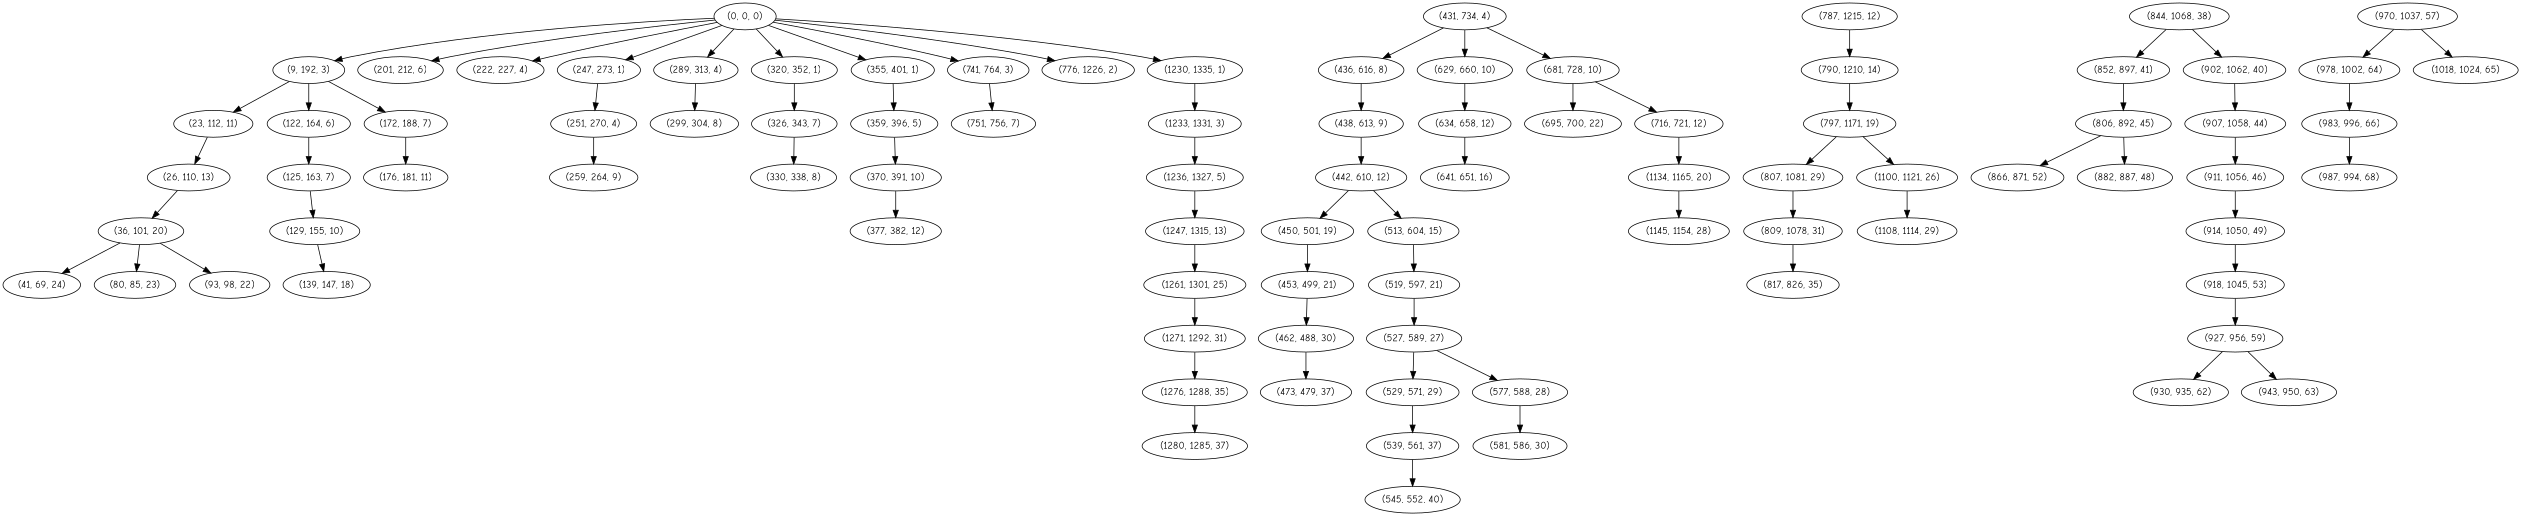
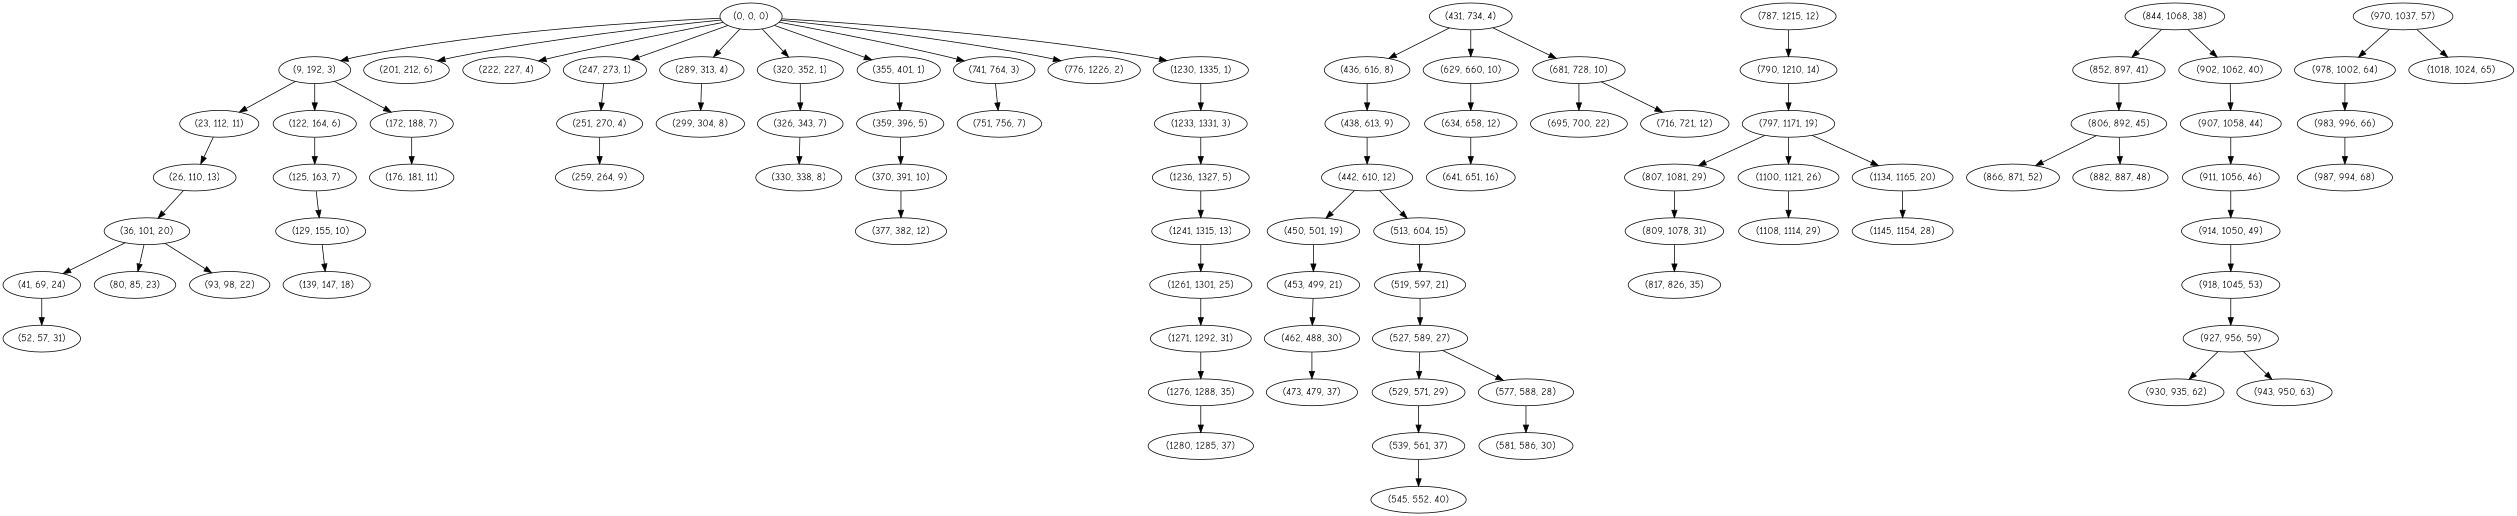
  digraph {
    fontname="Comic Neue"
    node [fontname="Comic Neue"]
    edge [fontname="Comic Neue"]
    "(0, 0, 0)"
    "(9, 192, 3)"
    "(201, 212, 6)"
    "(222, 227, 4)"
    "(247, 273, 1)"
    "(289, 313, 4)"
    "(320, 352, 1)"
    "(355, 401, 1)"
    "(741, 764, 3)"
    "(776, 1226, 2)"
    "(1230, 1335, 1)"
    "(23, 112, 11)"
    "(122, 164, 6)"
    "(172, 188, 7)"
    "(251, 270, 4)"
    "(299, 304, 8)"
    "(326, 343, 7)"
    "(359, 396, 5)"
    "(751, 756, 7)"
    "(1233, 1331, 3)"
    "(26, 110, 13)"
    "(125, 163, 7)"
    "(176, 181, 11)"
    "(36, 101, 20)"
    "(41, 69, 24)"
    "(80, 85, 23)"
    "(93, 98, 22)"
+   "(52, 57, 31)"
    "(129, 155, 10)"
    "(139, 147, 18)"
    "(259, 264, 9)"
    "(330, 338, 8)"
    "(370, 391, 10)"
    "(377, 382, 12)"
    "(431, 734, 4)"
    "(436, 616, 8)"
    "(629, 660, 10)"
    "(681, 728, 10)"
    "(438, 613, 9)"
    "(634, 658, 12)"
    "(695, 700, 22)"
    "(716, 721, 12)"
    "(442, 610, 12)"
    "(450, 501, 19)"
    "(513, 604, 15)"
    "(453, 499, 21)"
    "(519, 597, 21)"
    "(462, 488, 30)"
    "(473, 479, 37)"
    "(527, 589, 27)"
    "(529, 571, 29)"
    "(577, 588, 28)"
    "(539, 561, 37)"
    "(581, 586, 30)"
    "(545, 552, 40)"
    "(641, 651, 16)"
    "(787, 1215, 12)"
    "(790, 1210, 14)"
    "(797, 1171, 19)"
    "(807, 1081, 29)"
    "(1100, 1121, 26)"
    "(1134, 1165, 20)"
    "(809, 1078, 31)"
    "(1108, 1114, 29)"
    "(1145, 1154, 28)"
    "(817, 826, 35)"
    "(844, 1068, 38)"
    "(852, 897, 41)"
    "(902, 1062, 40)"
    n70 [label="(806, 892, 45)"]
    "(907, 1058, 44)"
    "(866, 871, 52)"
    "(882, 887, 48)"
    "(911, 1056, 46)"
    "(914, 1050, 49)"
    "(918, 1045, 53)"
    "(927, 956, 59)"
    "(930, 935, 62)"
    "(943, 950, 63)"
    "(970, 1037, 57)"
    "(978, 1002, 64)"
    "(1018, 1024, 65)"
    "(983, 996, 66)"
    "(987, 994, 68)"
    "(1236, 1327, 5)"
-   "(1247, 1315, 13)"
+   "(1247, 1315, 13)" [label="(1241, 1315, 13)"]
    "(1261, 1301, 25)"
    "(1271, 1292, 31)"
    "(1276, 1288, 35)"
    "(1280, 1285, 37)"
    "(0, 0, 0)" -> "(9, 192, 3)"
    "(0, 0, 0)" -> "(201, 212, 6)"
    "(0, 0, 0)" -> "(222, 227, 4)"
    "(0, 0, 0)" -> "(247, 273, 1)"
    "(0, 0, 0)" -> "(289, 313, 4)"
    "(0, 0, 0)" -> "(320, 352, 1)"
    "(0, 0, 0)" -> "(355, 401, 1)"
    "(0, 0, 0)" -> "(741, 764, 3)"
    "(0, 0, 0)" -> "(776, 1226, 2)"
    "(0, 0, 0)" -> "(1230, 1335, 1)"
    "(9, 192, 3)" -> "(23, 112, 11)"
    "(9, 192, 3)" -> "(122, 164, 6)"
    "(9, 192, 3)" -> "(172, 188, 7)"
    "(247, 273, 1)" -> "(251, 270, 4)"
    "(289, 313, 4)" -> "(299, 304, 8)"
    "(320, 352, 1)" -> "(326, 343, 7)"
    "(355, 401, 1)" -> "(359, 396, 5)"
    "(741, 764, 3)" -> "(751, 756, 7)"
    "(1230, 1335, 1)" -> "(1233, 1331, 3)"
    "(23, 112, 11)" -> "(26, 110, 13)"
    "(122, 164, 6)" -> "(125, 163, 7)"
    "(172, 188, 7)" -> "(176, 181, 11)"
    "(251, 270, 4)" -> "(259, 264, 9)"
    "(326, 343, 7)" -> "(330, 338, 8)"
    "(359, 396, 5)" -> "(370, 391, 10)"
    "(1233, 1331, 3)" -> "(1236, 1327, 5)"
    "(26, 110, 13)" -> "(36, 101, 20)"
    "(125, 163, 7)" -> "(129, 155, 10)"
    "(36, 101, 20)" -> "(41, 69, 24)"
    "(36, 101, 20)" -> "(80, 85, 23)"
    "(36, 101, 20)" -> "(93, 98, 22)"
+   "(41, 69, 24)" -> "(52, 57, 31)"
    "(129, 155, 10)" -> "(139, 147, 18)"
    "(370, 391, 10)" -> "(377, 382, 12)"
    "(431, 734, 4)" -> "(436, 616, 8)"
    "(431, 734, 4)" -> "(629, 660, 10)"
    "(431, 734, 4)" -> "(681, 728, 10)"
    "(436, 616, 8)" -> "(438, 613, 9)"
    "(629, 660, 10)" -> "(634, 658, 12)"
    "(681, 728, 10)" -> "(695, 700, 22)"
    "(681, 728, 10)" -> "(716, 721, 12)"
    "(438, 613, 9)" -> "(442, 610, 12)"
    "(634, 658, 12)" -> "(641, 651, 16)"
    "(442, 610, 12)" -> "(450, 501, 19)"
    "(442, 610, 12)" -> "(513, 604, 15)"
    "(450, 501, 19)" -> "(453, 499, 21)"
    "(513, 604, 15)" -> "(519, 597, 21)"
    "(453, 499, 21)" -> "(462, 488, 30)"
    "(519, 597, 21)" -> "(527, 589, 27)"
    "(462, 488, 30)" -> "(473, 479, 37)"
    "(527, 589, 27)" -> "(529, 571, 29)"
    "(527, 589, 27)" -> "(577, 588, 28)"
    "(529, 571, 29)" -> "(539, 561, 37)"
    "(577, 588, 28)" -> "(581, 586, 30)"
    "(539, 561, 37)" -> "(545, 552, 40)"
    "(787, 1215, 12)" -> "(790, 1210, 14)"
    "(790, 1210, 14)" -> "(797, 1171, 19)"
    "(797, 1171, 19)" -> "(807, 1081, 29)"
    "(797, 1171, 19)" -> "(1100, 1121, 26)"
-   "(716, 721, 12)" -> "(1134, 1165, 20)"
+   "(797, 1171, 19)" -> "(1134, 1165, 20)"
    "(807, 1081, 29)" -> "(809, 1078, 31)"
    "(1100, 1121, 26)" -> "(1108, 1114, 29)"
    "(1134, 1165, 20)" -> "(1145, 1154, 28)"
    "(809, 1078, 31)" -> "(817, 826, 35)"
    "(844, 1068, 38)" -> "(852, 897, 41)"
    "(844, 1068, 38)" -> "(902, 1062, 40)"
    "(852, 897, 41)" -> n70
    "(902, 1062, 40)" -> "(907, 1058, 44)"
    n70 -> "(866, 871, 52)"
    n70 -> "(882, 887, 48)"
    "(907, 1058, 44)" -> "(911, 1056, 46)"
    "(911, 1056, 46)" -> "(914, 1050, 49)"
    "(914, 1050, 49)" -> "(918, 1045, 53)"
    "(918, 1045, 53)" -> "(927, 956, 59)"
    "(927, 956, 59)" -> "(930, 935, 62)"
    "(927, 956, 59)" -> "(943, 950, 63)"
    "(970, 1037, 57)" -> "(978, 1002, 64)"
    "(970, 1037, 57)" -> "(1018, 1024, 65)"
    "(978, 1002, 64)" -> "(983, 996, 66)"
    "(983, 996, 66)" -> "(987, 994, 68)"
    "(1236, 1327, 5)" -> "(1247, 1315, 13)"
    "(1247, 1315, 13)" -> "(1261, 1301, 25)"
    "(1261, 1301, 25)" -> "(1271, 1292, 31)"
    "(1271, 1292, 31)" -> "(1276, 1288, 35)"
    "(1276, 1288, 35)" -> "(1280, 1285, 37)"
  }
